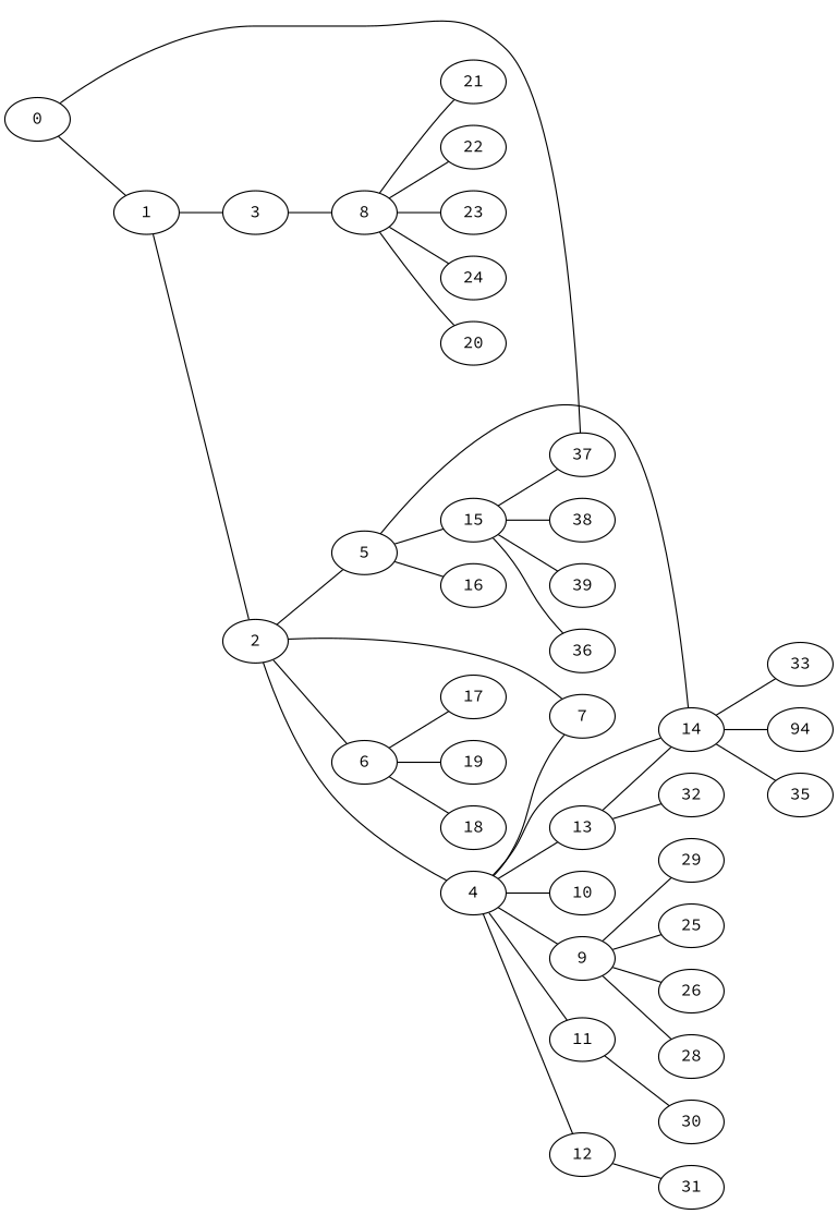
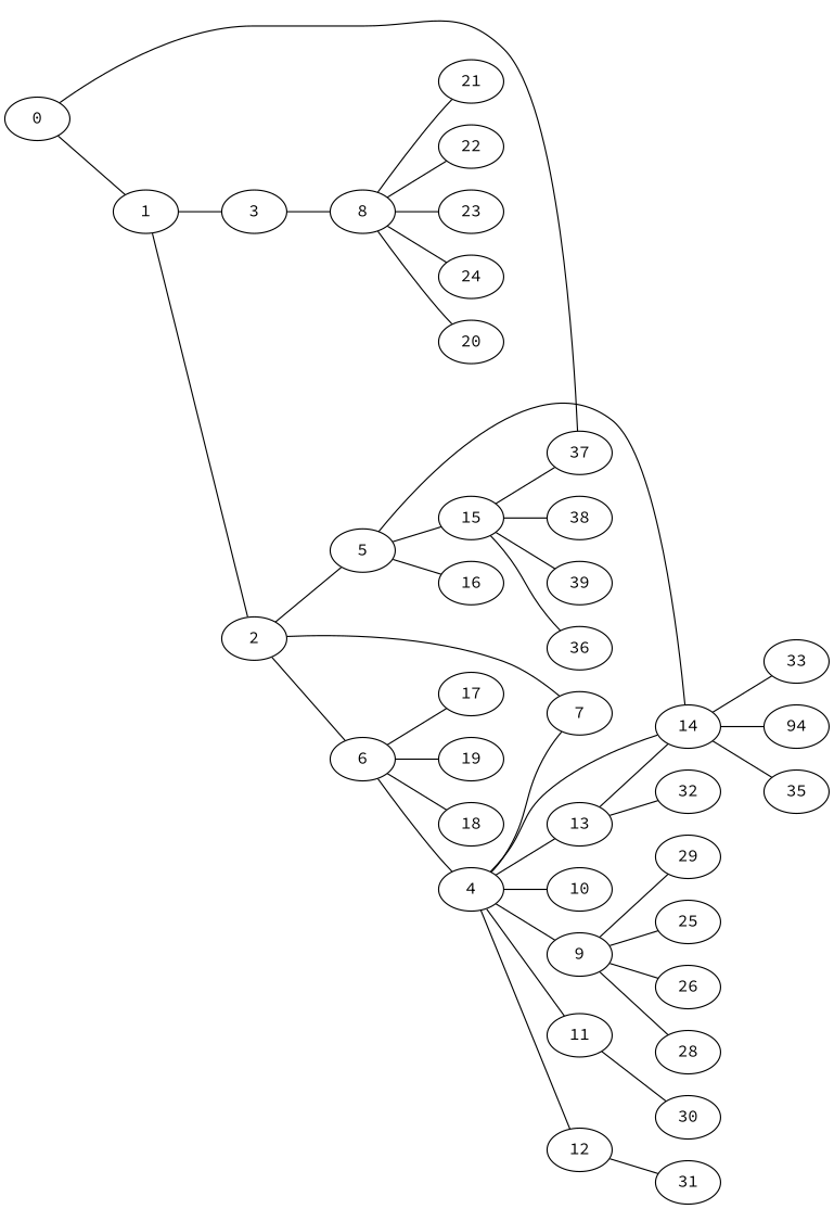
  graph {
    fontname="Source Code Pro"
    rankdir=LR
    node [fontname="Source Code Pro"]
    edge [fontname="Source Code Pro"]
    0
    1
    37
    2
    3
    4
    5
    6
    7
    8
    9
    10
    11
    12
    13
    14
    16
    15
    17
    19
    18
    20
    21
    22
    23
    24
    25
    26
    28
    29
    30
    31
    32
    33
    n35 [label=94]
    35
    39
    36
    38
    0 -- 1
    0 -- 37
    1 -- 2
    1 -- 3
-   2 -- 4
+   6 -- 4
    2 -- 5
    2 -- 6
    2 -- 7
    3 -- 8
    4 -- 7
    4 -- 9
    4 -- 10
    4 -- 11
    4 -- 12
    4 -- 13
    4 -- 14
    5 -- 14
    5 -- 16
    5 -- 15
    6 -- 17
    6 -- 19
    6 -- 18
    8 -- 20
    8 -- 21
    8 -- 22
    8 -- 23
    8 -- 24
    9 -- 25
    9 -- 26
    9 -- 28
    9 -- 29
    11 -- 30
    12 -- 31
    13 -- 14
    13 -- 32
    14 -- 33
    14 -- n35
    14 -- 35
    15 -- 37
    15 -- 39
    15 -- 36
    15 -- 38
  }
